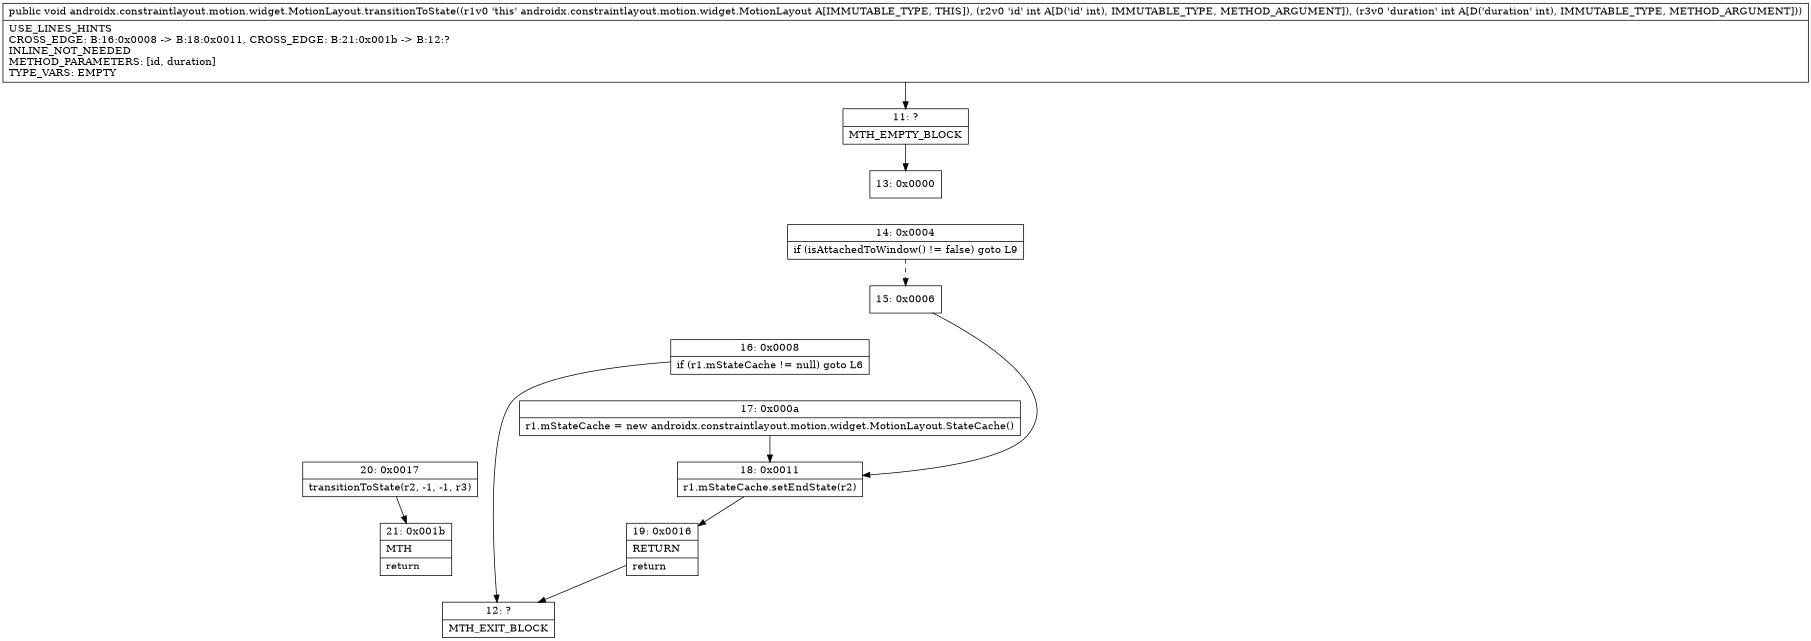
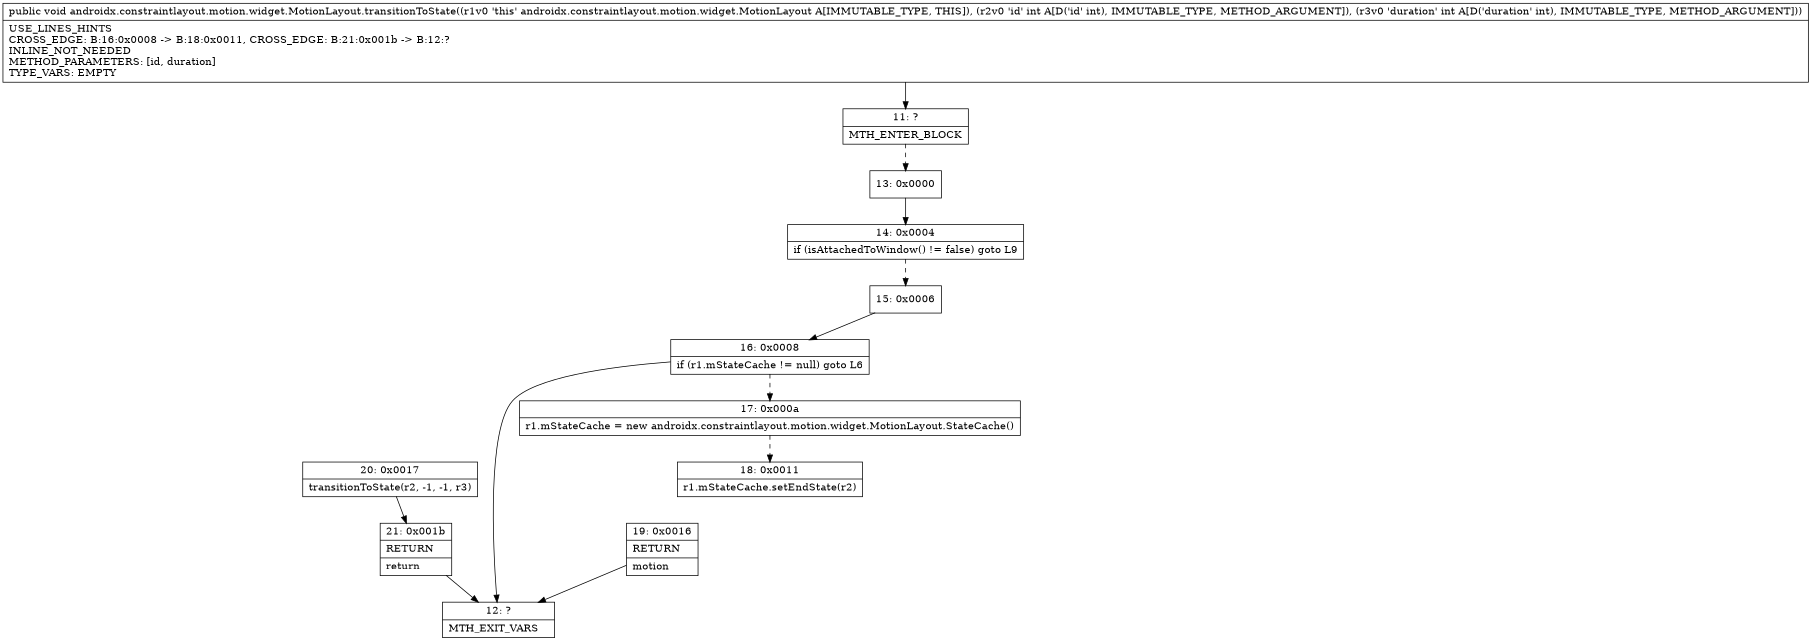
  digraph {
    node [shape=record]
-   n1 [label="{11\:\ ?|MTH_EMPTY_BLOCK\l}"]
+   n1 [label="{11\:\ ?|MTH_ENTER_BLOCK\l}"]
    n2 [label="{13\:\ 0x0000}"]
    n3 [label="{14\:\ 0x0004|if (isAttachedToWindow() != false) goto L9\l}"]
    n4 [label="{15\:\ 0x0006}"]
    n5 [label="{16\:\ 0x0008|if (r1.mStateCache != null) goto L6\l}"]
    n6 [label="{20\:\ 0x0017|transitionToState(r2, \-1, \-1, r3)\l}"]
-   n7 [label="{21\:\ 0x001b|MTH\l|return\l}"]
+   n7 [label="{21\:\ 0x001b|RETURN\l|return\l}"]
    n8 [label="{17\:\ 0x000a|r1.mStateCache = new androidx.constraintlayout.motion.widget.MotionLayout.StateCache()\l}"]
-   n9 [label="{12\:\ ?|MTH_EXIT_BLOCK\l}"]
+   n9 [label="{12\:\ ?|MTH_EXIT_VARS\l}"]
    n10 [label="{18\:\ 0x0011|r1.mStateCache.setEndState(r2)\l}"]
-   n11 [label="{19\:\ 0x0016|RETURN\l|return\l}"]
+   n11 [label="{19\:\ 0x0016|RETURN\l|motion\l}"]
    n12 [label="{public void androidx.constraintlayout.motion.widget.MotionLayout.transitionToState((r1v0 'this' androidx.constraintlayout.motion.widget.MotionLayout A[IMMUTABLE_TYPE, THIS]), (r2v0 'id' int A[D('id' int), IMMUTABLE_TYPE, METHOD_ARGUMENT]), (r3v0 'duration' int A[D('duration' int), IMMUTABLE_TYPE, METHOD_ARGUMENT]))  | USE_LINES_HINTS\lCROSS_EDGE: B:16:0x0008 \-\> B:18:0x0011, CROSS_EDGE: B:21:0x001b \-\> B:12:?\lINLINE_NOT_NEEDED\lMETHOD_PARAMETERS: [id, duration]\lTYPE_VARS: EMPTY\l}"]
-   n1 -> n2
+   n1 -> n2 [style=dashed]
+   n2 -> n3
    n3 -> n4 [style=dashed]
-   n4 -> n10
+   n4 -> n5
+   n5 -> n8 [style=dashed]
    n5 -> n9
    n6 -> n7
-   n8 -> n10
-   n10 -> n11
+   n7 -> n9
+   n8 -> n10 [style=dashed]
    n11 -> n9
    n12 -> n1
  }
